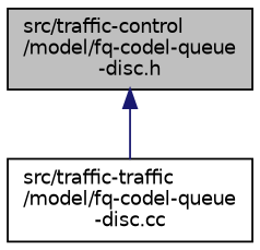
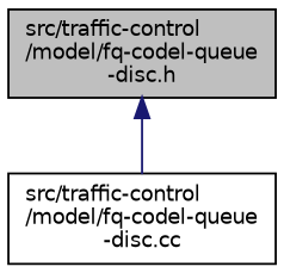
  digraph {
    node [color=black fontname=Helvetica fontsize=10 shape=record style=filled]
    n1 [fillcolor=grey75 fontcolor=black height=0.2 label="src/traffic-control\l/model/fq-codel-queue\l-disc.h" width=0.4]
-   n2 [fillcolor=white height=0.2 label="src/traffic-traffic\l/model/fq-codel-queue\l-disc.cc" width=0.4]
+   n2 [fillcolor=white height=0.2 label="src/traffic-control\l/model/fq-codel-queue\l-disc.cc" width=0.4]
    n1 -> n2 [color=midnightblue dir=back fontname=Helvetica fontsize=10 labelfontname=Helvetica labelfontsize=10 style=solid]
  }
